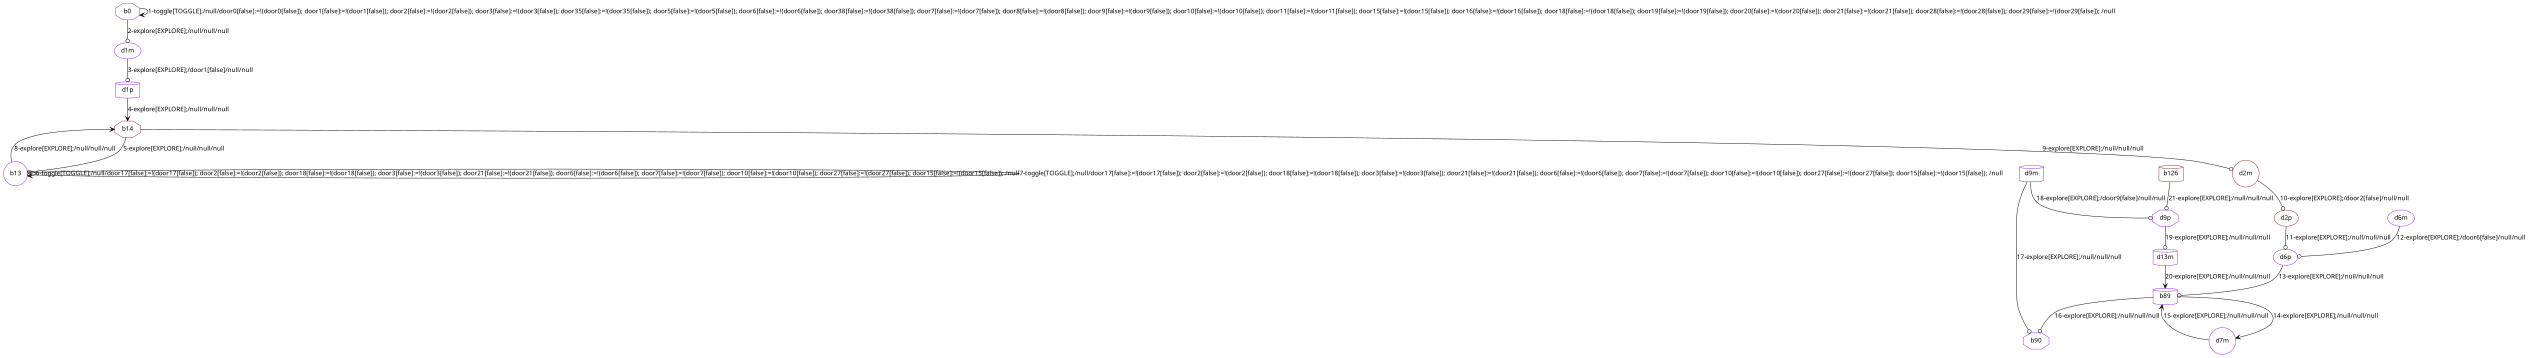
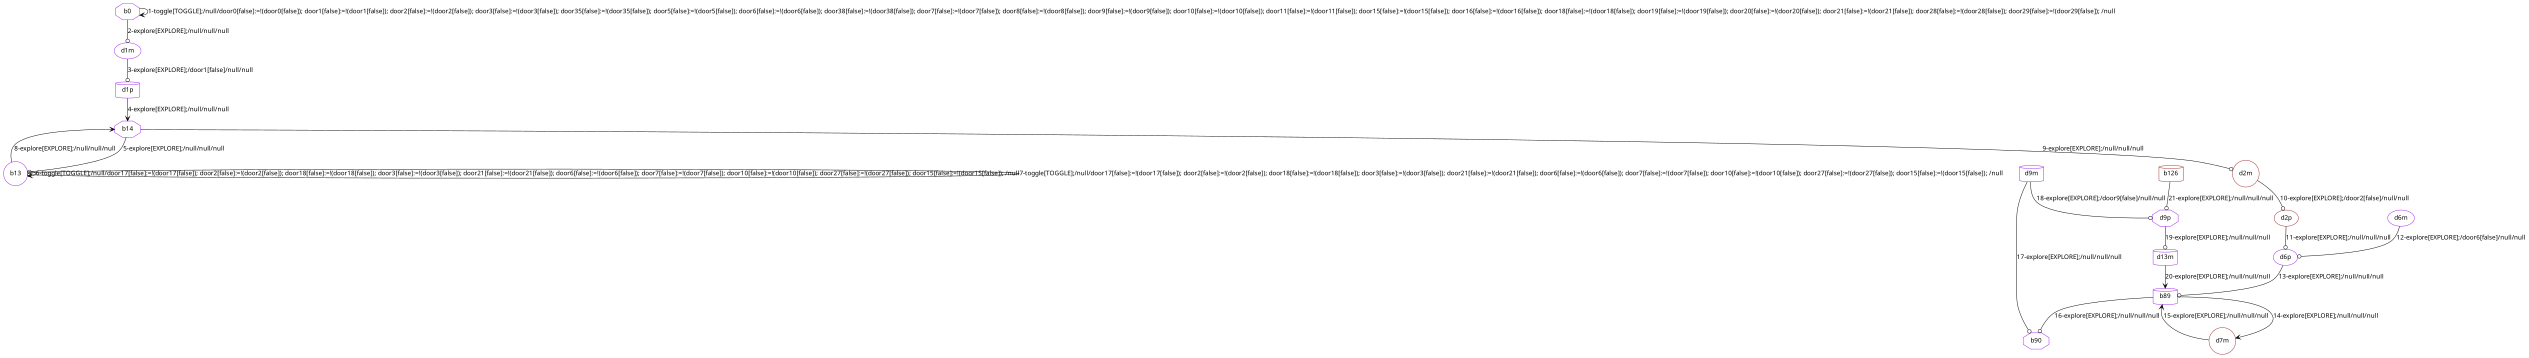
  digraph {
    fontname="Noto Sans"
    node [color=purple fontname="Noto Sans" shape=cylinder]
    edge [arrowhead=odot fontname="Noto Sans"]
    b0 [shape=octagon]
    d1m [shape=ellipse]
    d1p
-   b14 [color=brown shape=octagon]
+   b14 [shape=octagon]
    b13 [shape=circle]
    d2m [color=brown shape=circle]
    d2p [color=brown shape=ellipse]
    d6p [shape=ellipse]
    d6m [shape=ellipse]
    b89
-   d7m [shape=circle]
+   d7m [color=brown shape=circle]
    b90 [shape=octagon]
    d9m
    d9p [shape=octagon]
    d13m
    b126 [color=brown]
    b0 -> b0 [arrowhead=vee label="1-toggle[TOGGLE];/null/door0[false]:=!(door0[false]); door1[false]:=!(door1[false]); door2[false]:=!(door2[false]); door3[false]:=!(door3[false]); door35[false]:=!(door35[false]); door5[false]:=!(door5[false]); door6[false]:=!(door6[false]); door38[false]:=!(door38[false]); door7[false]:=!(door7[false]); door8[false]:=!(door8[false]); door9[false]:=!(door9[false]); door10[false]:=!(door10[false]); door11[false]:=!(door11[false]); door15[false]:=!(door15[false]); door16[false]:=!(door16[false]); door18[false]:=!(door18[false]); door19[false]:=!(door19[false]); door20[false]:=!(door20[false]); door21[false]:=!(door21[false]); door28[false]:=!(door28[false]); door29[false]:=!(door29[false]); /null"]
    b0 -> d1m [label="2-explore[EXPLORE];/null/null/null"]
    d1m -> d1p [label="3-explore[EXPLORE];/door1[false]/null/null"]
    d1p -> b14 [arrowhead=vee label="4-explore[EXPLORE];/null/null/null"]
    b14 -> b13 [label="5-explore[EXPLORE];/null/null/null"]
    b14 -> d2m [label="9-explore[EXPLORE];/null/null/null"]
    b13 -> b14 [arrowhead=vee label="8-explore[EXPLORE];/null/null/null"]
    b13 -> b13 [arrowhead=vee label="6-toggle[TOGGLE];/null/door17[false]:=!(door17[false]); door2[false]:=!(door2[false]); door18[false]:=!(door18[false]); door3[false]:=!(door3[false]); door21[false]:=!(door21[false]); door6[false]:=!(door6[false]); door7[false]:=!(door7[false]); door10[false]:=!(door10[false]); door27[false]:=!(door27[false]); door15[false]:=!(door15[false]); /null"]
    b13 -> b13 [label="7-toggle[TOGGLE];/null/door17[false]:=!(door17[false]); door2[false]:=!(door2[false]); door18[false]:=!(door18[false]); door3[false]:=!(door3[false]); door21[false]:=!(door21[false]); door6[false]:=!(door6[false]); door7[false]:=!(door7[false]); door10[false]:=!(door10[false]); door27[false]:=!(door27[false]); door15[false]:=!(door15[false]); /null"]
    d2m -> d2p [label="10-explore[EXPLORE];/door2[false]/null/null"]
    d2p -> d6p [label="11-explore[EXPLORE];/null/null/null"]
    d6p -> b89 [label="13-explore[EXPLORE];/null/null/null"]
    d6m -> d6p [label="12-explore[EXPLORE];/door6[false]/null/null"]
    b89 -> d7m [arrowhead=vee label="14-explore[EXPLORE];/null/null/null"]
    b89 -> b90 [label="16-explore[EXPLORE];/null/null/null"]
    d7m -> b89 [arrowhead=vee label="15-explore[EXPLORE];/null/null/null"]
    d9m -> b90 [label="17-explore[EXPLORE];/null/null/null"]
    d9m -> d9p [label="18-explore[EXPLORE];/door9[false]/null/null"]
    d9p -> d13m [label="19-explore[EXPLORE];/null/null/null"]
    d13m -> b89 [arrowhead=vee label="20-explore[EXPLORE];/null/null/null"]
    b126 -> d9p [label="21-explore[EXPLORE];/null/null/null"]
  }
